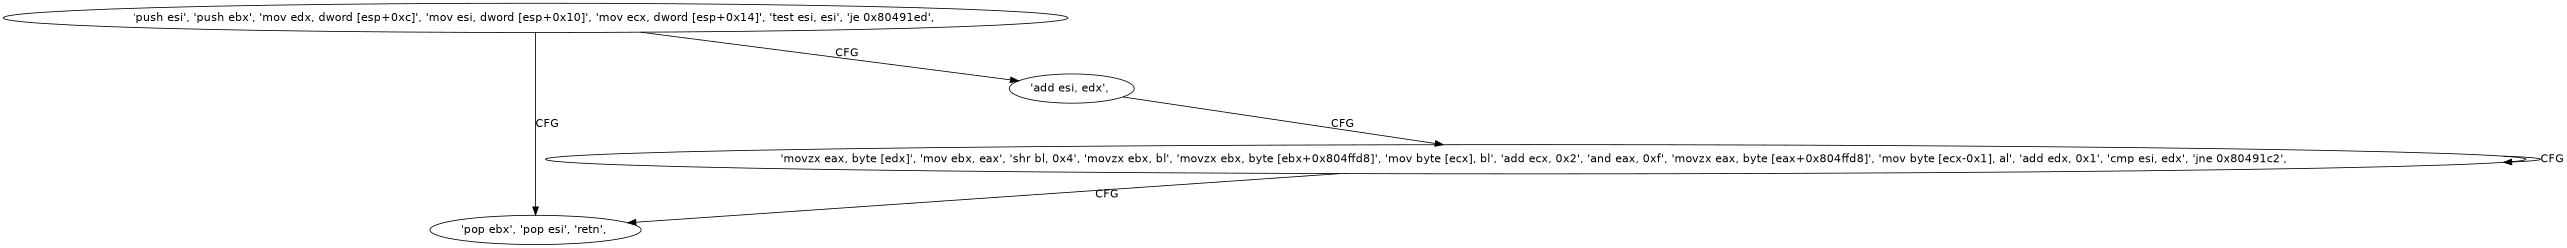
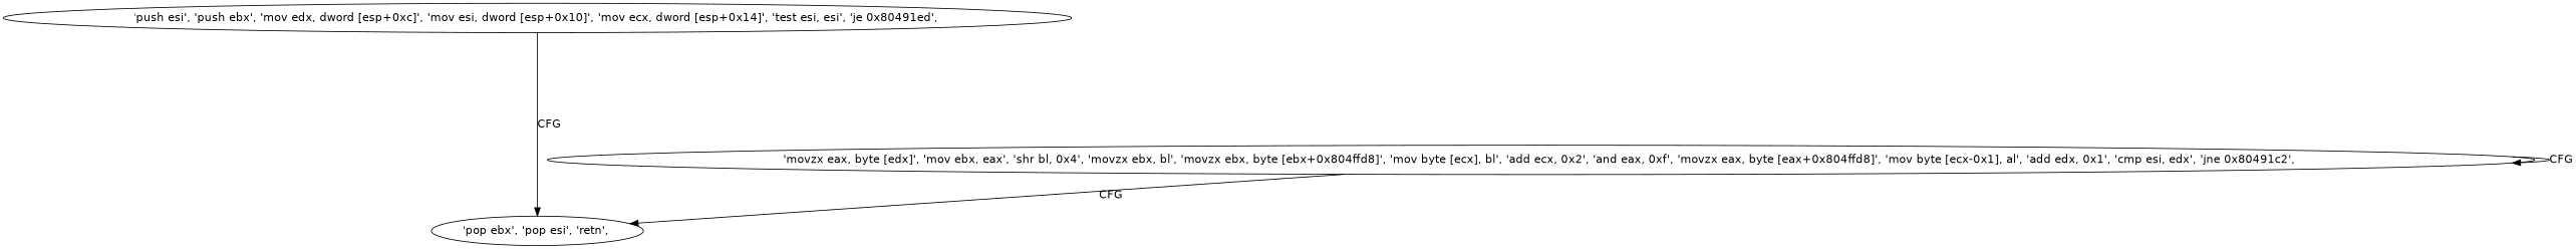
  digraph {
    fontname="DejaVu Sans"
    node [fontname="DejaVu Sans"]
    edge [fontname="DejaVu Sans"]
    n1 [label="'push esi', 'push ebx', 'mov edx, dword [esp+0xc]', 'mov esi, dword [esp+0x10]', 'mov ecx, dword [esp+0x14]', 'test esi, esi', 'je 0x80491ed', "]
    n2 [label="'pop ebx', 'pop esi', 'retn', "]
-   n3 [label="'add esi, edx', "]
    n4 [label="'movzx eax, byte [edx]', 'mov ebx, eax', 'shr bl, 0x4', 'movzx ebx, bl', 'movzx ebx, byte [ebx+0x804ffd8]', 'mov byte [ecx], bl', 'add ecx, 0x2', 'and eax, 0xf', 'movzx eax, byte [eax+0x804ffd8]', 'mov byte [ecx-0x1], al', 'add edx, 0x1', 'cmp esi, edx', 'jne 0x80491c2', "]
    n1 -> n2 [label=CFG]
-   n1 -> n3 [label=CFG]
-   n3 -> n4 [label=CFG]
    n4 -> n2 [label=CFG]
    n4 -> n4 [label=CFG]
  }
